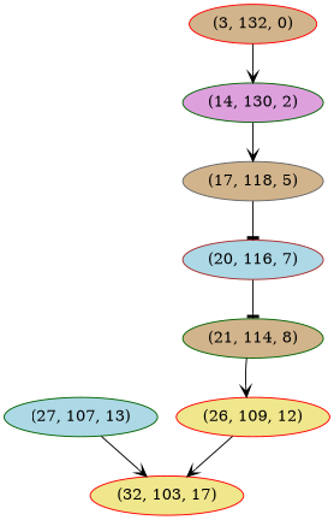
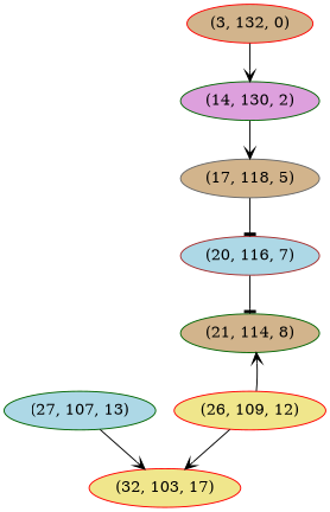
  digraph {
    node [color=darkgreen fillcolor=tan style=filled]
    edge [arrowhead=vee]
    "(14, 130, 2)" [fillcolor=plum]
    "(3, 132, 0)" [color=red]
    "(17, 118, 5)" [color=gray40]
    "(20, 116, 7)" [color=brown fillcolor=lightblue]
    "(21, 114, 8)"
    "(26, 109, 12)" [color=red fillcolor=khaki]
    "(32, 103, 17)" [color=red fillcolor=khaki]
    "(27, 107, 13)" [fillcolor=lightblue]
    "(14, 130, 2)" -> "(17, 118, 5)"
    "(3, 132, 0)" -> "(14, 130, 2)"
    "(17, 118, 5)" -> "(20, 116, 7)" [arrowhead=tee]
    "(20, 116, 7)" -> "(21, 114, 8)" [arrowhead=tee]
-   "(21, 114, 8)" -> "(26, 109, 12)"
+   "(26, 109, 12)" -> "(21, 114, 8)"
    "(26, 109, 12)" -> "(32, 103, 17)"
    "(27, 107, 13)" -> "(32, 103, 17)"
  }
